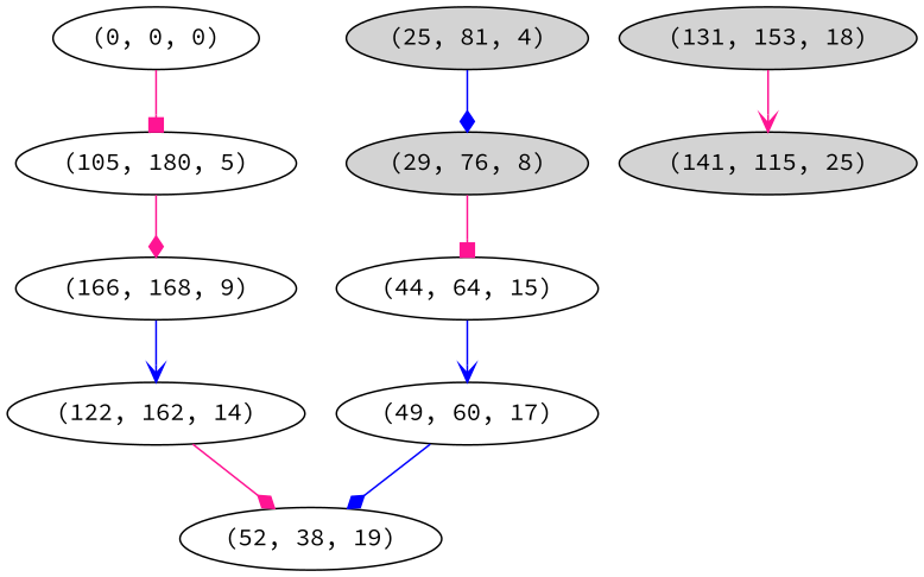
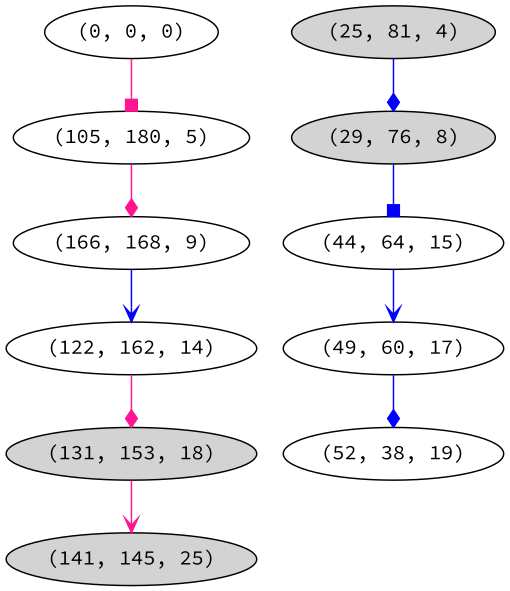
  digraph {
    fontname="Source Code Pro"
    node [fillcolor=white fontname="Source Code Pro" style=filled]
    edge [arrowhead=diamond color=deeppink fontname="Source Code Pro"]
    "(0, 0, 0)"
    "(105, 180, 5)"
    "(25, 81, 4)" [fillcolor=lightgrey]
    "(29, 76, 8)" [fillcolor=lightgrey]
    n5 [label="(166, 168, 9)"]
    "(44, 64, 15)"
    "(49, 60, 17)"
    n8 [label="(52, 38, 19)"]
    "(122, 162, 14)"
    "(131, 153, 18)" [fillcolor=lightgrey]
-   "(141, 145, 25)" [fillcolor=lightgrey label="(141, 115, 25)"]
+   "(141, 145, 25)" [fillcolor=lightgrey]
    "(0, 0, 0)" -> "(105, 180, 5)" [arrowhead=box]
    "(105, 180, 5)" -> n5
    "(25, 81, 4)" -> "(29, 76, 8)" [color=blue]
-   "(29, 76, 8)" -> "(44, 64, 15)" [arrowhead=box]
+   "(29, 76, 8)" -> "(44, 64, 15)" [arrowhead=box color=blue]
    n5 -> "(122, 162, 14)" [arrowhead=vee color=blue]
    "(44, 64, 15)" -> "(49, 60, 17)" [arrowhead=vee color=blue]
    "(49, 60, 17)" -> n8 [color=blue]
-   "(122, 162, 14)" -> n8
+   "(122, 162, 14)" -> "(131, 153, 18)"
    "(131, 153, 18)" -> "(141, 145, 25)" [arrowhead=vee]
  }
